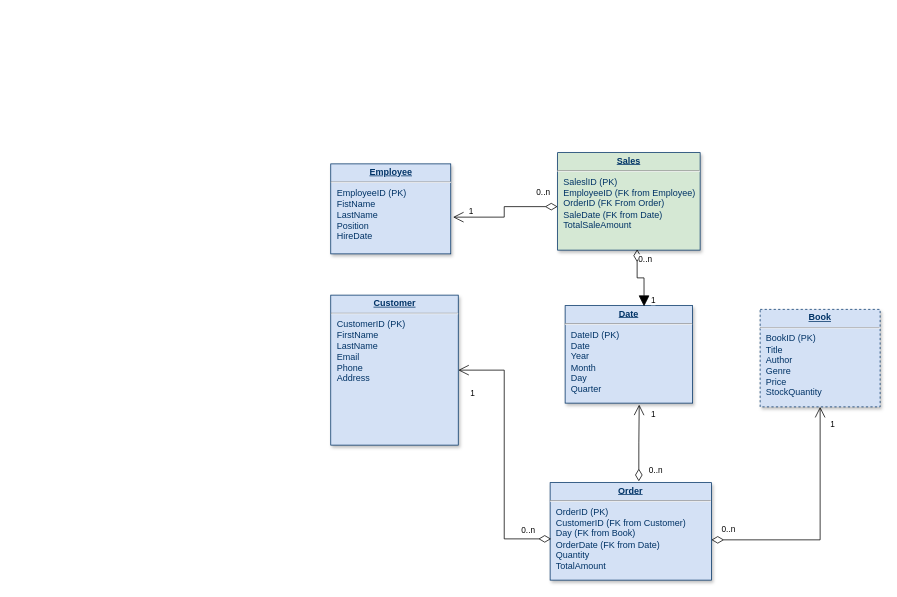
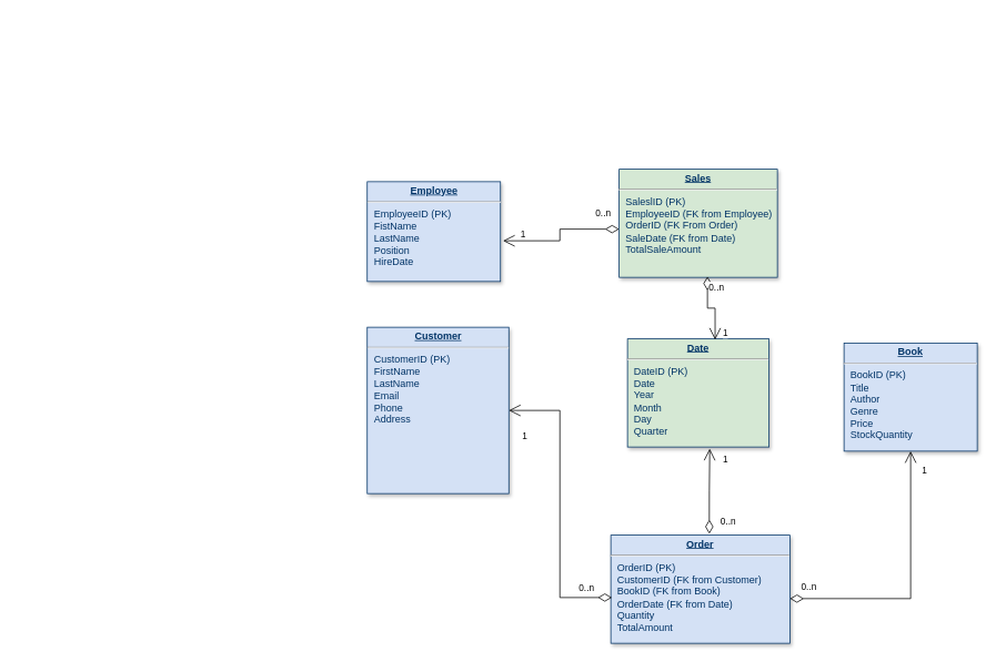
  <mxCell id="0" />
  <mxCell id="1" parent="0" />
- <mxCell id="2" value="&lt;p style=&quot;margin: 0px; margin-top: 4px; text-align: center; text-decoration: underline;&quot;&gt;&lt;strong&gt;Date&lt;/strong&gt;&lt;/p&gt;&lt;hr&gt;&lt;p style=&quot;margin: 0px; margin-left: 8px;&quot;&gt;DateID (PK)&lt;/p&gt;&lt;p style=&quot;margin: 0px; margin-left: 8px;&quot;&gt;Date&lt;/p&gt;&lt;p style=&quot;margin: 0px; margin-left: 8px;&quot;&gt;Year&lt;/p&gt;&lt;p style=&quot;margin: 0px; margin-left: 8px;&quot;&gt;Month&lt;/p&gt;&lt;p style=&quot;margin: 0px; margin-left: 8px;&quot;&gt;Day&lt;/p&gt;&lt;p style=&quot;margin: 0px; margin-left: 8px;&quot;&gt;Quarter&lt;/p&gt;" style="verticalAlign=top;align=left;overflow=fill;fontSize=12;fontFamily=Helvetica;html=1;strokeColor=#003366;shadow=1;fillColor=#D4E1F5;fontColor=#003366" parent="1" vertex="1"><mxGeometry x="333" y="224" width="170" height="130" as="geometry" /></mxCell>
+ <mxCell id="2" value="&lt;p style=&quot;margin: 0px; margin-top: 4px; text-align: center; text-decoration: underline;&quot;&gt;&lt;strong&gt;Date&lt;/strong&gt;&lt;/p&gt;&lt;hr&gt;&lt;p style=&quot;margin: 0px; margin-left: 8px;&quot;&gt;DateID (PK)&lt;/p&gt;&lt;p style=&quot;margin: 0px; margin-left: 8px;&quot;&gt;Date&lt;/p&gt;&lt;p style=&quot;margin: 0px; margin-left: 8px;&quot;&gt;Year&lt;/p&gt;&lt;p style=&quot;margin: 0px; margin-left: 8px;&quot;&gt;Month&lt;/p&gt;&lt;p style=&quot;margin: 0px; margin-left: 8px;&quot;&gt;Day&lt;/p&gt;&lt;p style=&quot;margin: 0px; margin-left: 8px;&quot;&gt;Quarter&lt;/p&gt;" style="verticalAlign=top;align=left;overflow=fill;fontSize=12;fontFamily=Helvetica;html=1;strokeColor=#003366;shadow=1;fillColor=#d5e8d4;fontColor=#003366;" parent="1" vertex="1"><mxGeometry x="333" y="224" width="170" height="130" as="geometry" /></mxCell>
  <mxCell id="3" value="&lt;p style=&quot;margin: 0px; margin-top: 4px; text-align: center; text-decoration: underline;&quot;&gt;&lt;b&gt;Customer&lt;/b&gt;&lt;/p&gt;&lt;hr&gt;&lt;p style=&quot;margin: 0px; margin-left: 8px;&quot;&gt;CustomerID (PK)&lt;/p&gt;&lt;p style=&quot;margin: 0px; margin-left: 8px;&quot;&gt;FirstName&lt;/p&gt;&lt;p style=&quot;margin: 0px; margin-left: 8px;&quot;&gt;LastName&lt;/p&gt;&lt;p style=&quot;margin: 0px; margin-left: 8px;&quot;&gt;Email&lt;/p&gt;&lt;p style=&quot;margin: 0px; margin-left: 8px;&quot;&gt;Phone&lt;/p&gt;&lt;p style=&quot;margin: 0px; margin-left: 8px;&quot;&gt;Address&lt;/p&gt;" style="verticalAlign=top;align=left;overflow=fill;fontSize=12;fontFamily=Helvetica;html=1;strokeColor=#003366;shadow=1;fillColor=#D4E1F5;fontColor=#003366" parent="1" vertex="1"><mxGeometry x="20.5" y="210" width="170" height="200" as="geometry" /></mxCell>
  <mxCell id="4" value="&lt;p style=&quot;margin: 0px; margin-top: 4px; text-align: center; text-decoration: underline;&quot;&gt;&lt;strong&gt;Employee&lt;/strong&gt;&lt;/p&gt;&lt;hr&gt;&lt;p style=&quot;margin: 0px; margin-left: 8px;&quot;&gt;EmployeeID (PK)&lt;br&gt;FistName&lt;/p&gt;&lt;p style=&quot;margin: 0px; margin-left: 8px;&quot;&gt;LastName&lt;/p&gt;&lt;p style=&quot;margin: 0px; margin-left: 8px;&quot;&gt;Position&lt;/p&gt;&lt;p style=&quot;margin: 0px; margin-left: 8px;&quot;&gt;HireDate&lt;/p&gt;" style="verticalAlign=top;align=left;overflow=fill;fontSize=12;fontFamily=Helvetica;html=1;strokeColor=#003366;shadow=1;fillColor=#D4E1F5;fontColor=#003366" vertex="1" parent="1"><mxGeometry x="20.5" y="35" width="160" height="120" as="geometry" /></mxCell>
- <mxCell id="5" value="&lt;p style=&quot;margin: 0px; margin-top: 4px; text-align: center; text-decoration: underline;&quot;&gt;&lt;strong&gt;Book&lt;/strong&gt;&lt;/p&gt;&lt;hr&gt;&lt;p style=&quot;margin: 0px; margin-left: 8px;&quot;&gt;BookID (PK)&lt;br&gt;Title&lt;/p&gt;&lt;p style=&quot;margin: 0px; margin-left: 8px;&quot;&gt;Author&lt;/p&gt;&lt;p style=&quot;margin: 0px; margin-left: 8px;&quot;&gt;Genre&lt;/p&gt;&lt;p style=&quot;margin: 0px; margin-left: 8px;&quot;&gt;Price&lt;/p&gt;&lt;p style=&quot;margin: 0px; margin-left: 8px;&quot;&gt;StockQuantity&lt;/p&gt;" style="verticalAlign=top;align=left;overflow=fill;fontSize=12;fontFamily=Helvetica;html=1;strokeColor=#003366;shadow=1;fillColor=#D4E1F5;fontColor=#003366;dashed=1;" vertex="1" parent="1"><mxGeometry x="593" y="229" width="160" height="130" as="geometry" /></mxCell>
- <mxCell id="6" value="&lt;p style=&quot;margin: 0px; margin-top: 4px; text-align: center; text-decoration: underline;&quot;&gt;&lt;strong&gt;Order&lt;/strong&gt;&lt;/p&gt;&lt;hr&gt;&lt;p style=&quot;margin: 0px; margin-left: 8px;&quot;&gt;OrderID (PK)&lt;br&gt;CustomerID (FK from Customer)&lt;/p&gt;&lt;p style=&quot;margin: 0px; margin-left: 8px;&quot;&gt;Day (FK from Book)&lt;/p&gt;&lt;p style=&quot;margin: 0px; margin-left: 8px;&quot;&gt;&lt;span style=&quot;background-color: initial;&quot;&gt;OrderDate (FK from Date)&lt;/span&gt;&lt;br&gt;&lt;/p&gt;&lt;p style=&quot;margin: 0px; margin-left: 8px;&quot;&gt;&lt;span style=&quot;background-color: initial;&quot;&gt;Quantity&lt;/span&gt;&lt;br&gt;&lt;/p&gt;&lt;p style=&quot;margin: 0px; margin-left: 8px;&quot;&gt;&lt;span style=&quot;background-color: initial;&quot;&gt;TotalAmount&lt;/span&gt;&lt;br&gt;&lt;/p&gt;" style="verticalAlign=top;align=left;overflow=fill;fontSize=12;fontFamily=Helvetica;html=1;strokeColor=#003366;shadow=1;fillColor=#D4E1F5;fontColor=#003366" vertex="1" parent="1"><mxGeometry x="313" y="460" width="215" height="130" as="geometry" /></mxCell>
+ <mxCell id="5" value="&lt;p style=&quot;margin: 0px; margin-top: 4px; text-align: center; text-decoration: underline;&quot;&gt;&lt;strong&gt;Book&lt;/strong&gt;&lt;/p&gt;&lt;hr&gt;&lt;p style=&quot;margin: 0px; margin-left: 8px;&quot;&gt;BookID (PK)&lt;br&gt;Title&lt;/p&gt;&lt;p style=&quot;margin: 0px; margin-left: 8px;&quot;&gt;Author&lt;/p&gt;&lt;p style=&quot;margin: 0px; margin-left: 8px;&quot;&gt;Genre&lt;/p&gt;&lt;p style=&quot;margin: 0px; margin-left: 8px;&quot;&gt;Price&lt;/p&gt;&lt;p style=&quot;margin: 0px; margin-left: 8px;&quot;&gt;StockQuantity&lt;/p&gt;" style="verticalAlign=top;align=left;overflow=fill;fontSize=12;fontFamily=Helvetica;html=1;strokeColor=#003366;shadow=1;fillColor=#D4E1F5;fontColor=#003366" vertex="1" parent="1"><mxGeometry x="593" y="229" width="160" height="130" as="geometry" /></mxCell>
+ <mxCell id="6" value="&lt;p style=&quot;margin: 0px; margin-top: 4px; text-align: center; text-decoration: underline;&quot;&gt;&lt;strong&gt;Order&lt;/strong&gt;&lt;/p&gt;&lt;hr&gt;&lt;p style=&quot;margin: 0px; margin-left: 8px;&quot;&gt;OrderID (PK)&lt;br&gt;CustomerID (FK from Customer)&lt;/p&gt;&lt;p style=&quot;margin: 0px; margin-left: 8px;&quot;&gt;BookID (FK from Book)&lt;/p&gt;&lt;p style=&quot;margin: 0px; margin-left: 8px;&quot;&gt;&lt;span style=&quot;background-color: initial;&quot;&gt;OrderDate (FK from Date)&lt;/span&gt;&lt;br&gt;&lt;/p&gt;&lt;p style=&quot;margin: 0px; margin-left: 8px;&quot;&gt;&lt;span style=&quot;background-color: initial;&quot;&gt;Quantity&lt;/span&gt;&lt;br&gt;&lt;/p&gt;&lt;p style=&quot;margin: 0px; margin-left: 8px;&quot;&gt;&lt;span style=&quot;background-color: initial;&quot;&gt;TotalAmount&lt;/span&gt;&lt;br&gt;&lt;/p&gt;" style="verticalAlign=top;align=left;overflow=fill;fontSize=12;fontFamily=Helvetica;html=1;strokeColor=#003366;shadow=1;fillColor=#D4E1F5;fontColor=#003366" vertex="1" parent="1"><mxGeometry x="313" y="460" width="215" height="130" as="geometry" /></mxCell>
  <mxCell id="7" value="&lt;p style=&quot;margin: 0px; margin-top: 4px; text-align: center; text-decoration: underline;&quot;&gt;&lt;strong&gt;Sales&lt;/strong&gt;&lt;/p&gt;&lt;hr&gt;&lt;p style=&quot;margin: 0px; margin-left: 8px;&quot;&gt;SaleslID (PK)&lt;br&gt;EmployeeID (FK from Employee)&lt;/p&gt;&lt;p style=&quot;margin: 0px; margin-left: 8px;&quot;&gt;OrderID (FK From Order)&lt;/p&gt;&lt;p style=&quot;margin: 0px; margin-left: 8px;&quot;&gt;SaleDate (FK from Date)&lt;/p&gt;&lt;p style=&quot;margin: 0px; margin-left: 8px;&quot;&gt;TotalSaleAmount&lt;/p&gt;" style="verticalAlign=top;align=left;overflow=fill;fontSize=12;fontFamily=Helvetica;html=1;strokeColor=#003366;shadow=1;fillColor=#d5e8d4;fontColor=#003366;" vertex="1" parent="1"><mxGeometry x="323" y="20" width="190" height="130" as="geometry" /></mxCell>
  <mxCell id="8" style="edgeStyle=orthogonalEdgeStyle;rounded=0;orthogonalLoop=1;jettySize=auto;html=1;exitX=0.5;exitY=1;exitDx=0;exitDy=0;" edge="1" parent="1" source="4" target="4"><mxGeometry relative="1" as="geometry" /></mxCell>
  <mxCell id="9" value="" style="endArrow=open;html=1;endSize=12;startArrow=diamondThin;startSize=14;startFill=0;edgeStyle=orthogonalEdgeStyle;rounded=0;entryX=1;entryY=0.5;entryDx=0;entryDy=0;exitX=0.006;exitY=0.577;exitDx=0;exitDy=0;exitPerimeter=0;" edge="1" parent="1" source="6" target="3"><mxGeometry relative="1" as="geometry"><mxPoint x="23" y="450" as="sourcePoint" /><mxPoint x="183" y="450" as="targetPoint" /></mxGeometry></mxCell>
  <mxCell id="10" value="0..n" style="edgeLabel;resizable=0;html=1;align=left;verticalAlign=top;" connectable="0" vertex="1" parent="9"><mxGeometry x="-1" relative="1" as="geometry"><mxPoint x="-41" y="-25" as="offset" /></mxGeometry></mxCell>
  <mxCell id="11" value="1" style="edgeLabel;resizable=0;html=1;align=right;verticalAlign=top;" connectable="0" vertex="1" parent="9"><mxGeometry x="1" relative="1" as="geometry"><mxPoint x="23" y="18" as="offset" /></mxGeometry></mxCell>
  <mxCell id="12" value="" style="endArrow=open;html=1;endSize=12;startArrow=diamondThin;startSize=14;startFill=0;edgeStyle=orthogonalEdgeStyle;rounded=0;exitX=0;exitY=0.554;exitDx=0;exitDy=0;exitPerimeter=0;entryX=1.019;entryY=0.592;entryDx=0;entryDy=0;entryPerimeter=0;" edge="1" parent="1" source="7" target="4"><mxGeometry relative="1" as="geometry"><mxPoint x="-317" y="120" as="sourcePoint" /><mxPoint x="-157" y="120" as="targetPoint" /></mxGeometry></mxCell>
  <mxCell id="13" value="0..n" style="edgeLabel;resizable=0;html=1;align=left;verticalAlign=top;" connectable="0" vertex="1" parent="12"><mxGeometry x="-1" relative="1" as="geometry"><mxPoint x="-30" y="-32" as="offset" /></mxGeometry></mxCell>
  <mxCell id="14" value="1" style="edgeLabel;resizable=0;html=1;align=right;verticalAlign=top;" connectable="0" vertex="1" parent="12"><mxGeometry x="1" relative="1" as="geometry"><mxPoint x="27" y="-21" as="offset" /></mxGeometry></mxCell>
  <mxCell id="15" value="" style="endArrow=open;html=1;endSize=12;startArrow=diamondThin;startSize=14;startFill=0;edgeStyle=orthogonalEdgeStyle;rounded=0;exitX=1;exitY=0.587;exitDx=0;exitDy=0;exitPerimeter=0;entryX=0.5;entryY=1;entryDx=0;entryDy=0;" edge="1" parent="1" source="6" target="5"><mxGeometry relative="1" as="geometry"><mxPoint x="841" y="467.01" as="sourcePoint" /><mxPoint x="353" y="270" as="targetPoint" /></mxGeometry></mxCell>
  <mxCell id="16" value="0..n" style="edgeLabel;resizable=0;html=1;align=left;verticalAlign=top;" connectable="0" vertex="1" parent="15"><mxGeometry x="-1" relative="1" as="geometry"><mxPoint x="12" y="-27" as="offset" /></mxGeometry></mxCell>
  <mxCell id="17" value="1" style="edgeLabel;resizable=0;html=1;align=right;verticalAlign=top;" connectable="0" vertex="1" parent="15"><mxGeometry x="1" relative="1" as="geometry"><mxPoint x="20" y="10" as="offset" /></mxGeometry></mxCell>
  <mxCell id="18" value="&lt;div&gt;&lt;br&gt;&lt;/div&gt;&lt;div&gt;&lt;br&gt;&lt;/div&gt;" style="endArrow=open;html=1;endSize=12;startArrow=diamondThin;startSize=14;startFill=0;edgeStyle=orthogonalEdgeStyle;rounded=0;exitX=0.55;exitY=-0.013;exitDx=0;exitDy=0;exitPerimeter=0;entryX=0.581;entryY=1.015;entryDx=0;entryDy=0;entryPerimeter=0;" edge="1" parent="1" source="6" target="2"><mxGeometry x="1" y="965" relative="1" as="geometry"><mxPoint x="-217" y="470" as="sourcePoint" /><mxPoint x="-57" y="470" as="targetPoint" /><mxPoint x="159" y="-527" as="offset" /></mxGeometry></mxCell>
  <mxCell id="19" value="0..n" style="edgeLabel;resizable=0;html=1;align=left;verticalAlign=top;" connectable="0" vertex="1" parent="18"><mxGeometry x="-1" relative="1" as="geometry"><mxPoint x="12" y="-28" as="offset" /></mxGeometry></mxCell>
  <mxCell id="20" value="1" style="edgeLabel;resizable=0;html=1;align=right;verticalAlign=top;" connectable="0" vertex="1" parent="18"><mxGeometry x="1" relative="1" as="geometry"><mxPoint x="22" as="offset" /></mxGeometry></mxCell>
- <mxCell id="21" value="&lt;div&gt;&lt;br&gt;&lt;/div&gt;&lt;div&gt;&lt;br&gt;&lt;/div&gt;" style="endArrow=block;html=1;endSize=12;startArrow=diamondThin;startSize=14;startFill=0;edgeStyle=orthogonalEdgeStyle;rounded=0;exitX=0.558;exitY=0.992;exitDx=0;exitDy=0;exitPerimeter=0;entryX=0.619;entryY=0.008;entryDx=0;entryDy=0;entryPerimeter=0;" edge="1" parent="1" source="7" target="2"><mxGeometry x="-1" y="-440" relative="1" as="geometry"><mxPoint x="193" y="290" as="sourcePoint" /><mxPoint x="353" y="290" as="targetPoint" /><mxPoint x="-410" y="-280" as="offset" /></mxGeometry></mxCell>
+ <mxCell id="21" value="&lt;div&gt;&lt;br&gt;&lt;/div&gt;&lt;div&gt;&lt;br&gt;&lt;/div&gt;" style="endArrow=open;html=1;endSize=12;startArrow=diamondThin;startSize=14;startFill=0;edgeStyle=orthogonalEdgeStyle;rounded=0;exitX=0.558;exitY=0.992;exitDx=0;exitDy=0;exitPerimeter=0;entryX=0.619;entryY=0.008;entryDx=0;entryDy=0;entryPerimeter=0;" edge="1" parent="1" source="7" target="2"><mxGeometry x="-1" y="-440" relative="1" as="geometry"><mxPoint x="193" y="290" as="sourcePoint" /><mxPoint x="353" y="290" as="targetPoint" /><mxPoint x="-410" y="-280" as="offset" /></mxGeometry></mxCell>
  <mxCell id="22" value="0..n" style="edgeLabel;resizable=0;html=1;align=left;verticalAlign=top;" connectable="0" vertex="1" parent="21"><mxGeometry x="-1" relative="1" as="geometry" /></mxCell>
  <mxCell id="23" value="1" style="edgeLabel;resizable=0;html=1;align=right;verticalAlign=top;" connectable="0" vertex="1" parent="21"><mxGeometry x="1" relative="1" as="geometry"><mxPoint x="16" y="-21" as="offset" /></mxGeometry></mxCell>
